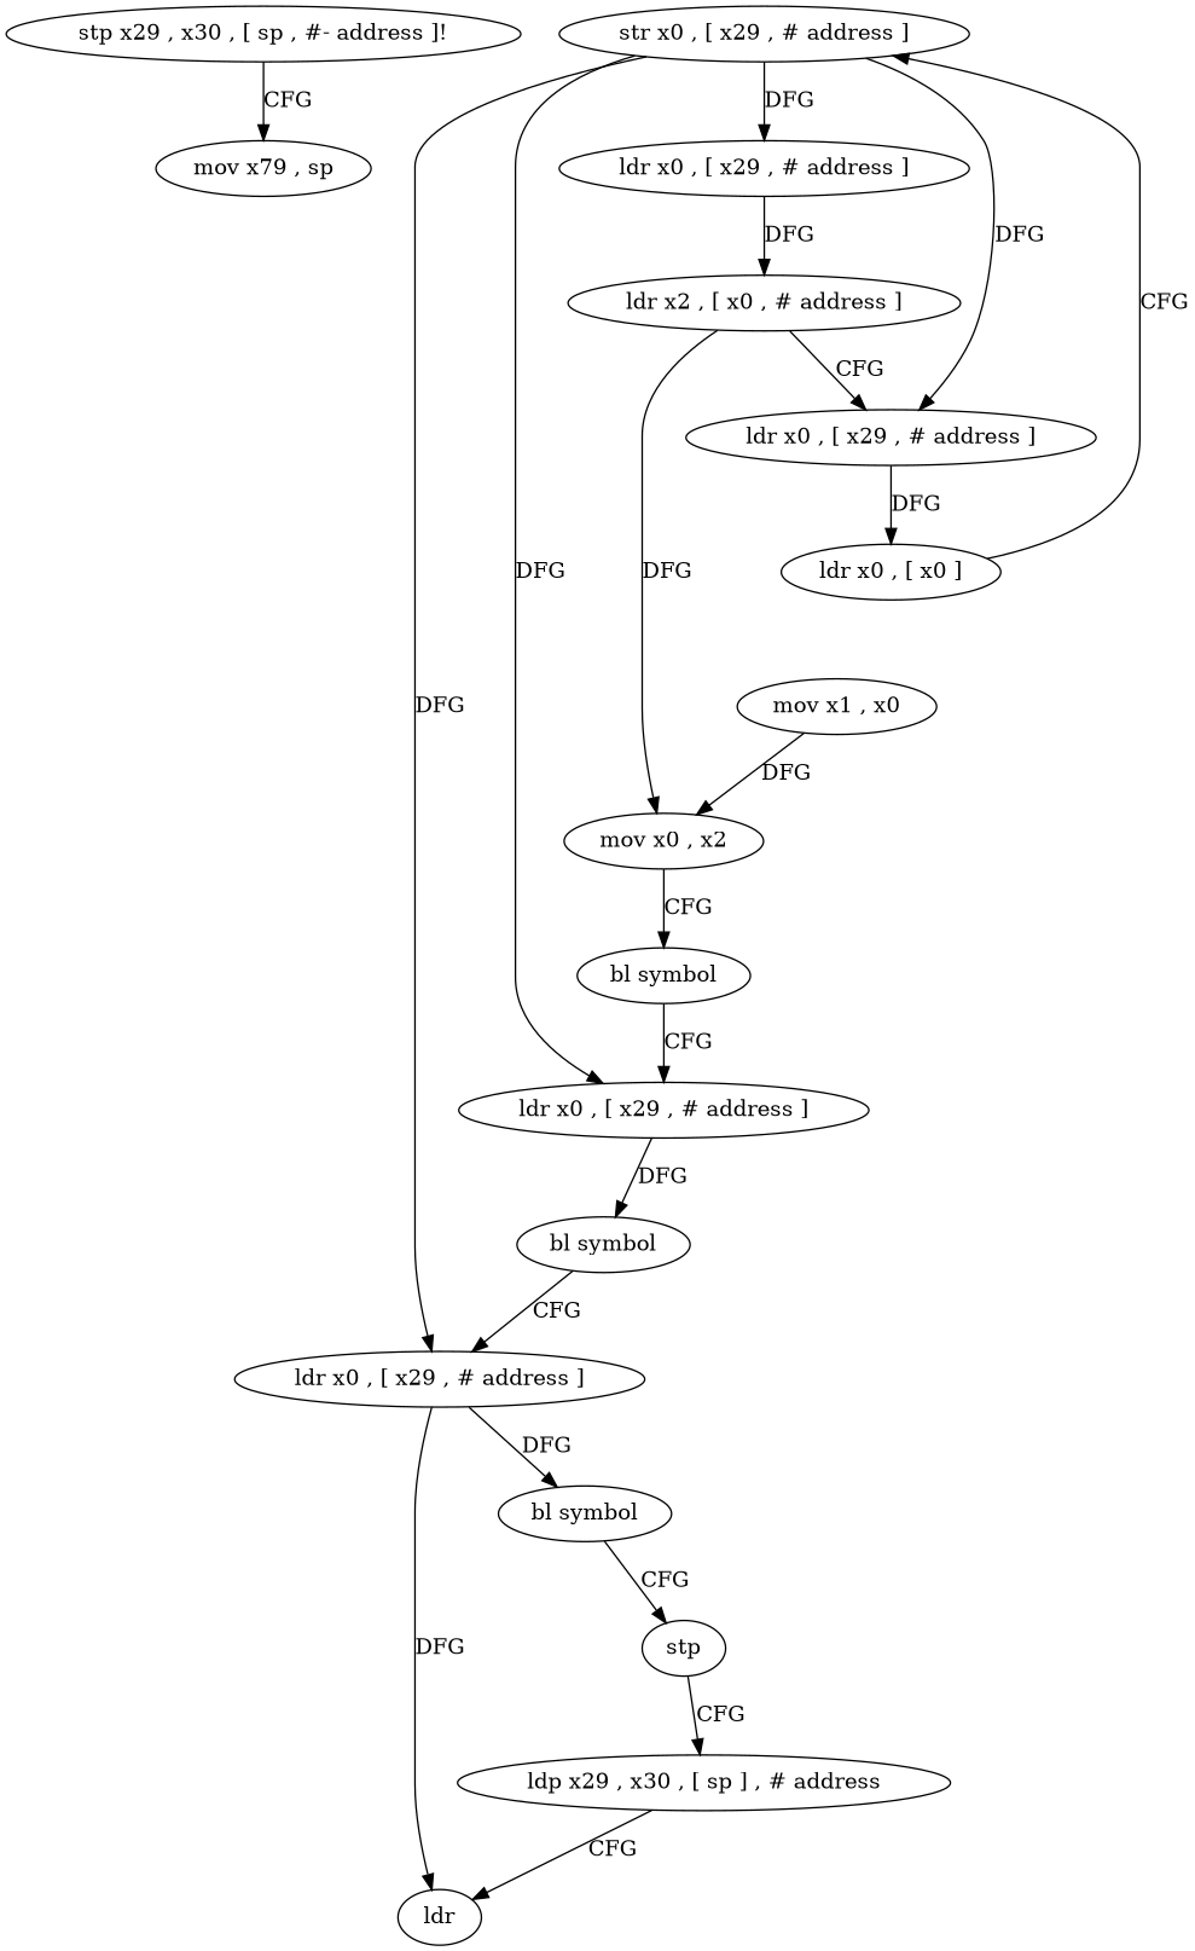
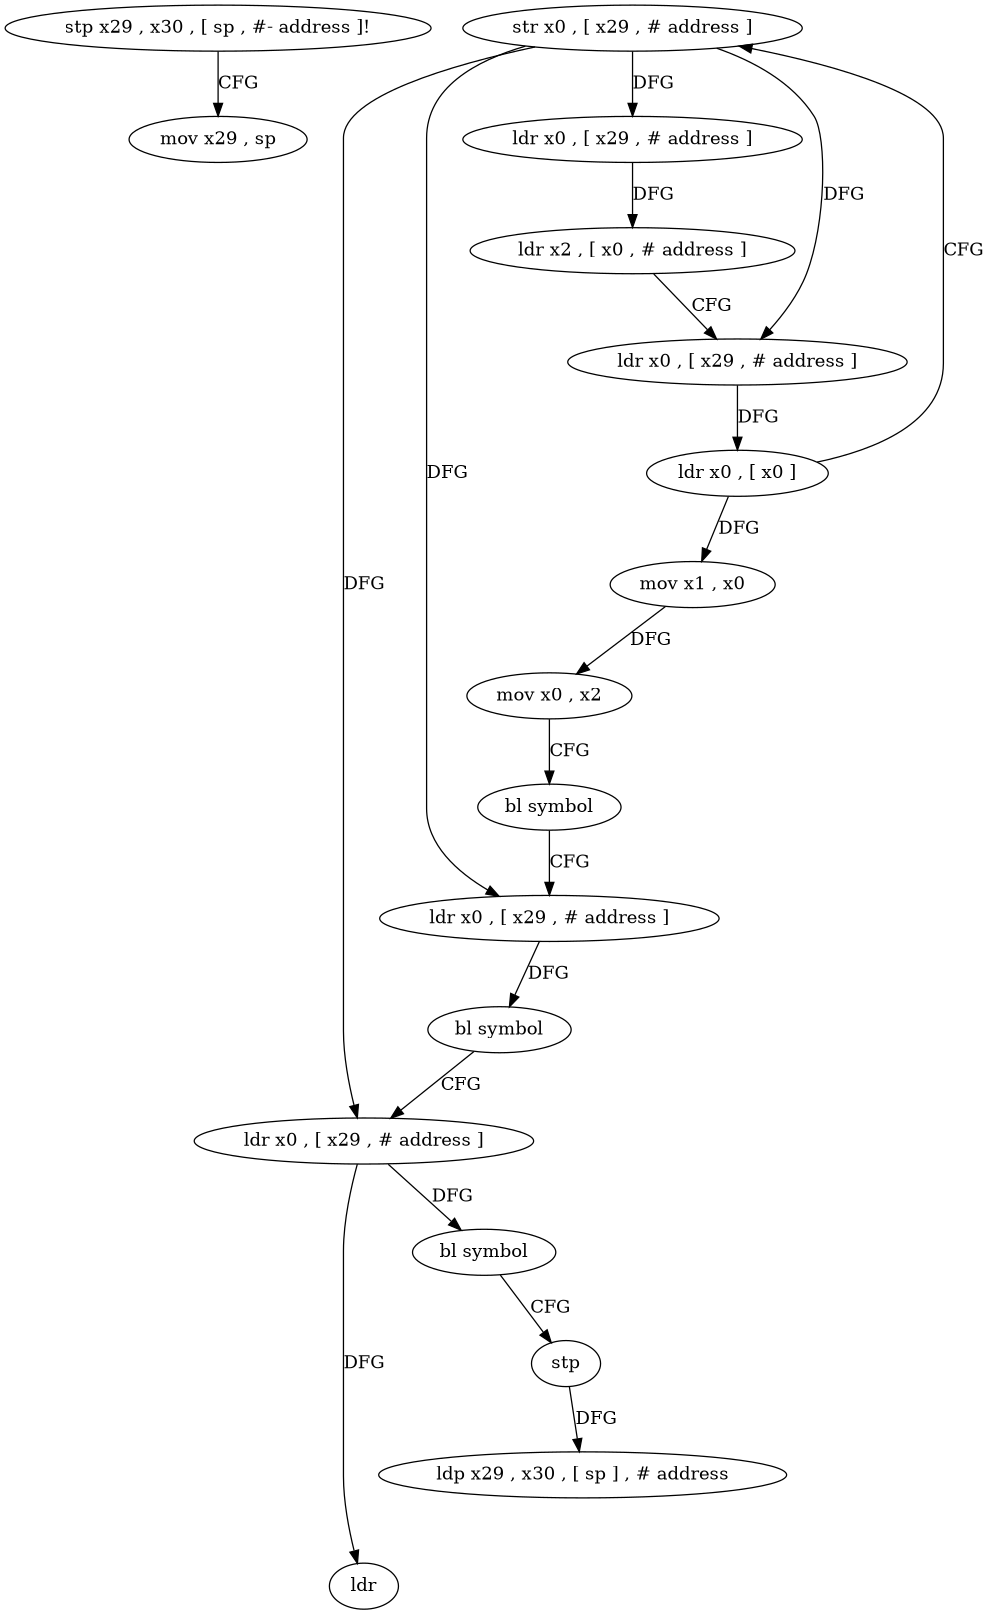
  digraph {
    n1 [label="stp x29 , x30 , [ sp , #- address ]!"]
-   n2 [label="mov x79 , sp"]
+   n2 [label="mov x29 , sp"]
    n3 [label="str x0 , [ x29 , # address ]"]
    n4 [label="ldr x0 , [ x29 , # address ]"]
    n5 [label="ldr x0 , [ x29 , # address ]"]
    n6 [label="ldr x0 , [ x29 , # address ]"]
    n7 [label="ldr x0 , [ x29 , # address ]"]
    n8 [label="ldr x2 , [ x0 , # address ]"]
    n9 [label="ldr x0 , [ x0 ]"]
    n10 [label="bl symbol"]
    n11 [label="bl symbol"]
    n12 [label=ldr]
    n13 [label="mov x0 , x2"]
    n14 [label="bl symbol"]
    n15 [label="mov x1 , x0"]
    n16 [label=stp]
    n17 [label="ldp x29 , x30 , [ sp ] , # address"]
    n1 -> n2 [label=CFG]
    n3 -> n4 [label=DFG]
    n3 -> n5 [label=DFG]
    n3 -> n6 [label=DFG]
    n3 -> n7 [label=DFG]
    n4 -> n8 [label=DFG]
    n5 -> n9 [label=DFG]
    n6 -> n10 [label=DFG]
    n7 -> n11 [label=DFG]
    n7 -> n12 [label=DFG]
    n8 -> n5 [label=CFG]
-   n8 -> n13 [label=DFG]
    n9 -> n3 [label=CFG]
+   n9 -> n15 [label=DFG]
    n10 -> n7 [label=CFG]
    n11 -> n16 [label=CFG]
    n13 -> n14 [label=CFG]
    n14 -> n6 [label=CFG]
    n15 -> n13 [label=DFG]
-   n16 -> n17 [label=CFG]
-   n17 -> n12 [label=CFG]
+   n16 -> n17 [label=DFG]
  }
